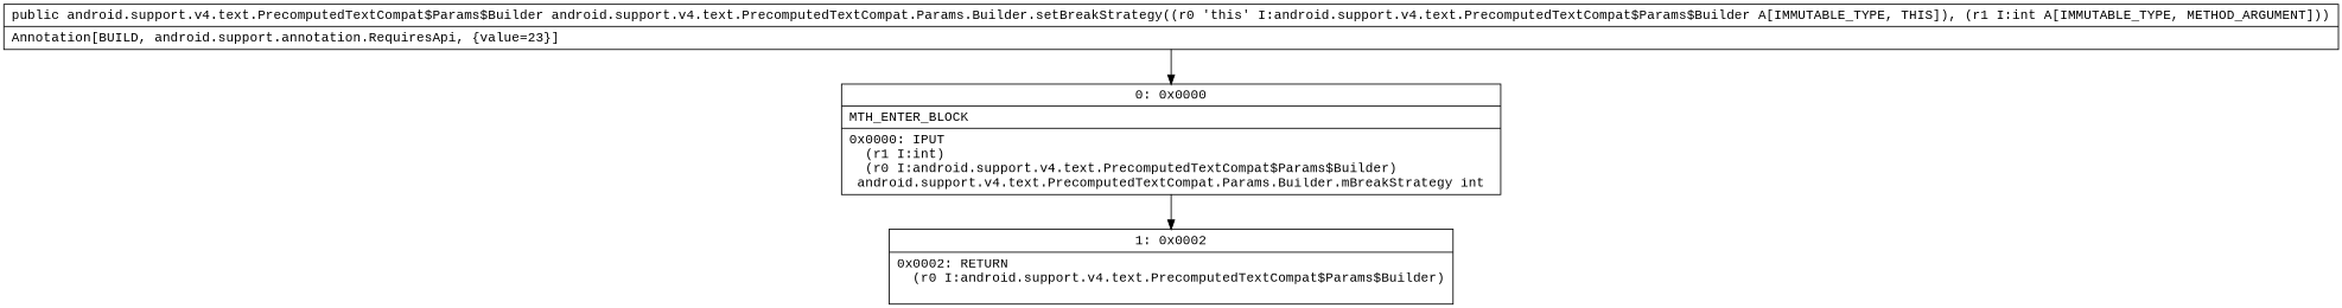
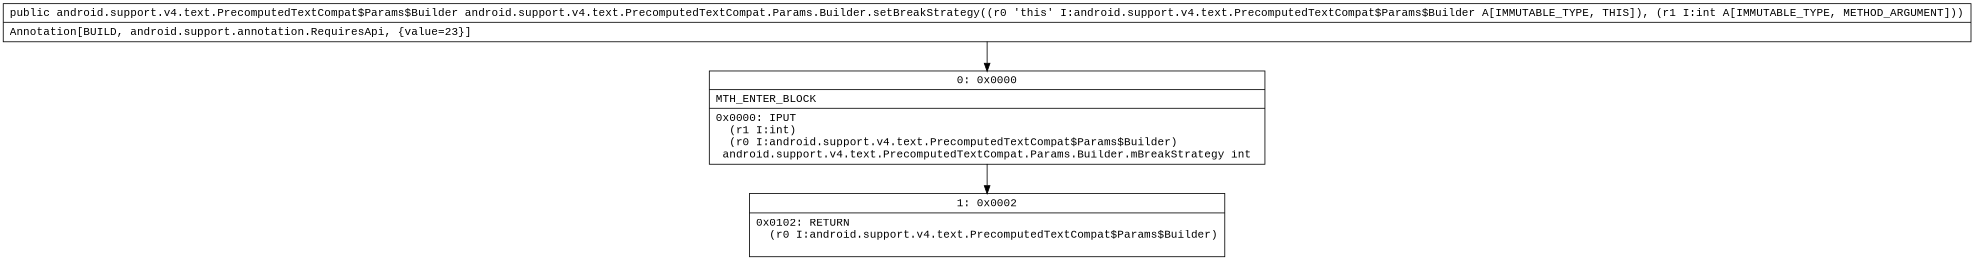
  digraph {
    fontname="Liberation Mono"
    node [shape=record fontname="Liberation Mono"]
    edge [fontname="Liberation Mono"]
    n1 [label="{0\:\ 0x0000|MTH_ENTER_BLOCK\l|0x0000: IPUT  \l  (r1 I:int)\l  (r0 I:android.support.v4.text.PrecomputedTextCompat$Params$Builder)\l android.support.v4.text.PrecomputedTextCompat.Params.Builder.mBreakStrategy int \l}"]
-   n2 [label="{1\:\ 0x0002|0x0002: RETURN  \l  (r0 I:android.support.v4.text.PrecomputedTextCompat$Params$Builder)\l \l}"]
+   n2 [label="{1\:\ 0x0002|0x0102: RETURN  \l  (r0 I:android.support.v4.text.PrecomputedTextCompat$Params$Builder)\l \l}"]
    n3 [label="{public android.support.v4.text.PrecomputedTextCompat$Params$Builder android.support.v4.text.PrecomputedTextCompat.Params.Builder.setBreakStrategy((r0 'this' I:android.support.v4.text.PrecomputedTextCompat$Params$Builder A[IMMUTABLE_TYPE, THIS]), (r1 I:int A[IMMUTABLE_TYPE, METHOD_ARGUMENT]))  | Annotation[BUILD, android.support.annotation.RequiresApi, \{value=23\}]\l}"]
    n1 -> n2
    n3 -> n1
  }
